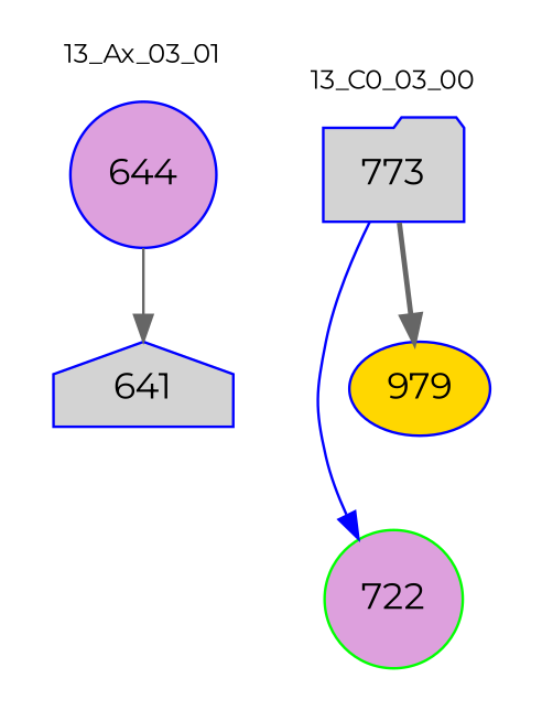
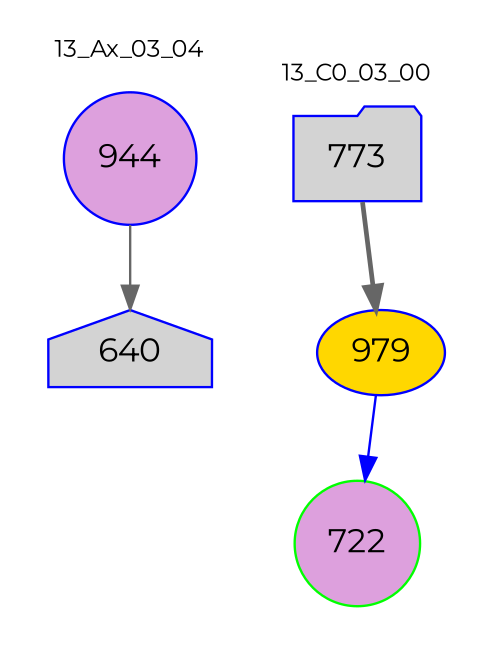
  digraph {
    fontname=Montserrat
    node [color=blue fillcolor=plum fontname=Montserrat shape=circle style=filled]
    edge [color=gray40 fontname=Montserrat style=solid]
-   n1 [label=644]
-   n2 [fillcolor=lightgrey label=641 shape=house]
+   n1 [label=944]
+   n2 [fillcolor=lightgrey label=640 shape=house]
    n3 [fillcolor=lightgrey label=773 shape=folder]
    n4 [color=green label=722]
    n5 [fillcolor=gold label=979 shape=ellipse]
    subgraph cluster_1 {
      color=white
      fontsize=10
-     label="13_Ax_03_01"
+     label="13_Ax_03_04"
      n1
      n2
    }
    subgraph cluster_2 {
      color=white
      fontsize=10
      label="13_C0_03_00"
      n3
      n4
      n5
    }
    n1 -> n2
-   n3 -> n4 [color=blue]
+   n5 -> n4 [color=blue]
    n3 -> n5 [style=bold]
  }
